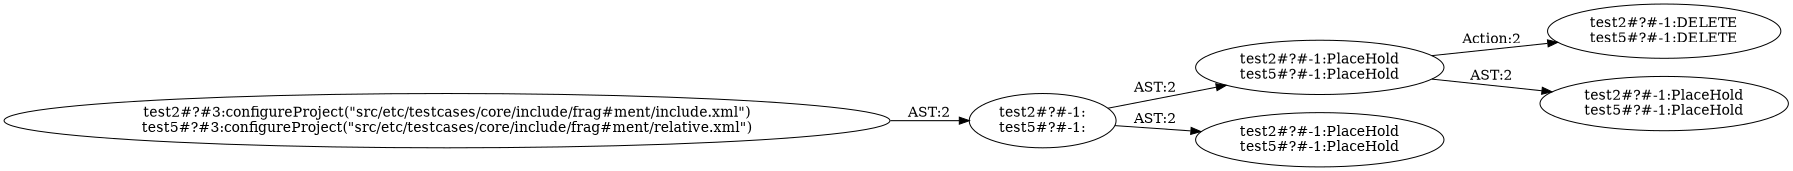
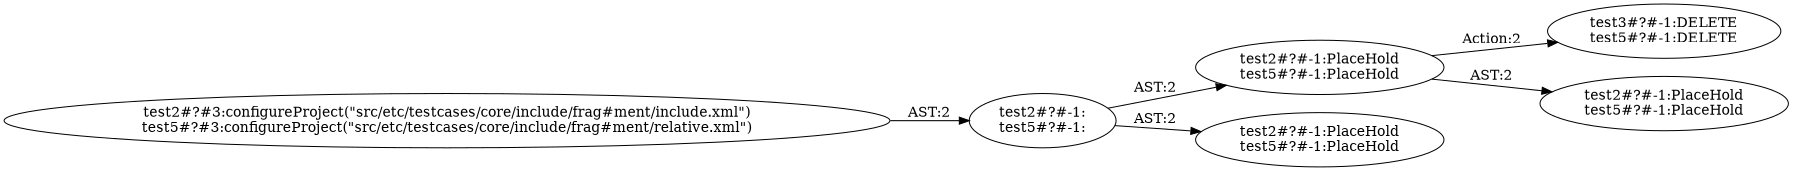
  digraph {
    rankdir=LR
    node [shape=ellipse]
-   n1 [label="test2#?#-1:DELETE\ntest5#?#-1:DELETE"]
+   n1 [label="test3#?#-1:DELETE\ntest5#?#-1:DELETE"]
    n2 [label="test2#?#-1:PlaceHold\ntest5#?#-1:PlaceHold"]
    n3 [label="test2#?#-1:PlaceHold\ntest5#?#-1:PlaceHold"]
    n4 [label="test2#?#-1:\ntest5#?#-1:"]
    n5 [label="test2#?#-1:PlaceHold\ntest5#?#-1:PlaceHold"]
    n6 [label="test2#?#3:configureProject(\"src/etc/testcases/core/include/frag#ment/include.xml\")\ntest5#?#3:configureProject(\"src/etc/testcases/core/include/frag#ment/relative.xml\")"]
    n2 -> n1 [label="Action:2"]
    n2 -> n3 [label="AST:2"]
    n4 -> n2 [label="AST:2"]
    n4 -> n5 [label="AST:2"]
    n6 -> n4 [label="AST:2"]
  }
